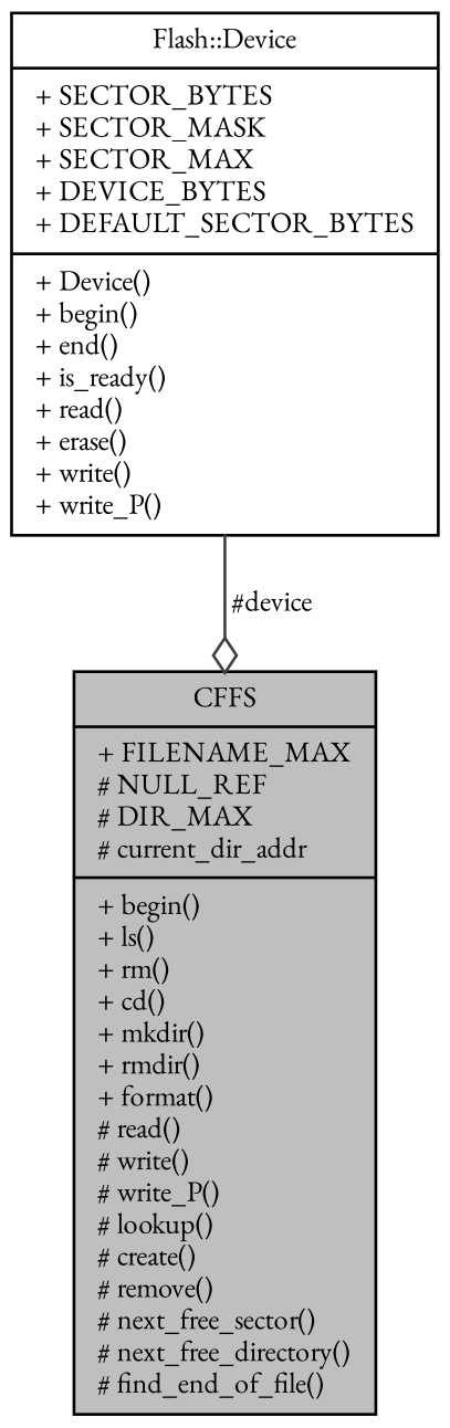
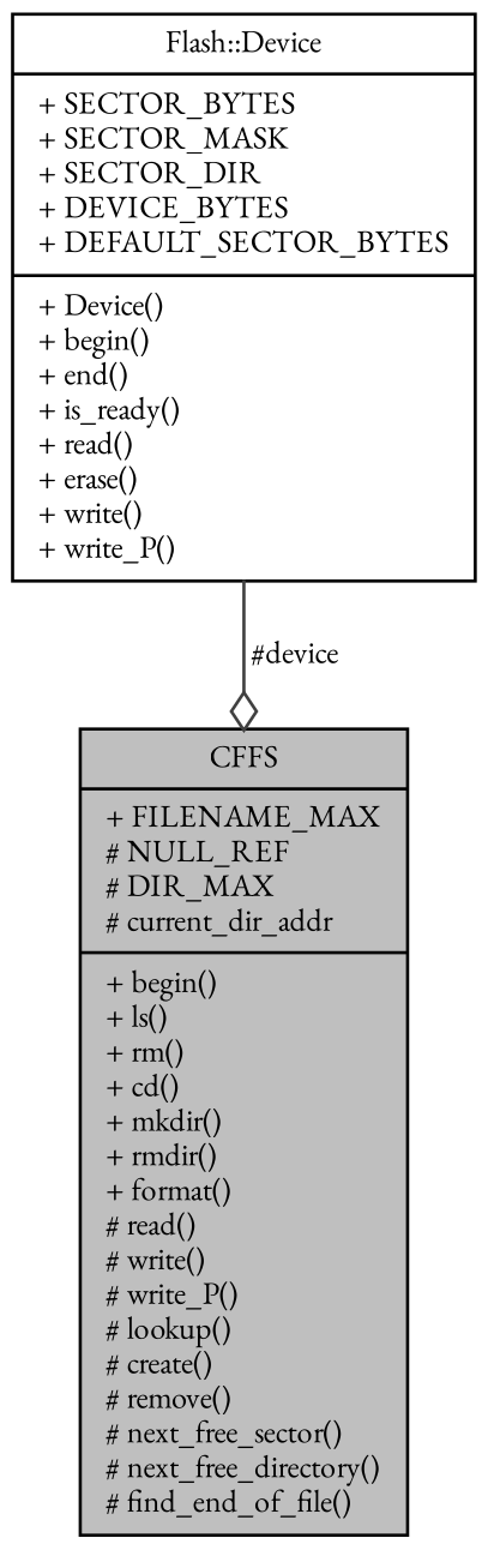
  digraph {
    fontname="EB Garamond"
    node [color=black fontname="EB Garamond" fontsize=10 shape=record style=filled]
    n1 [fillcolor=grey75 fontcolor=black height=0.2 label="{CFFS\n|+ FILENAME_MAX\l# NULL_REF\l# DIR_MAX\l# current_dir_addr\l|+ begin()\l+ ls()\l+ rm()\l+ cd()\l+ mkdir()\l+ rmdir()\l+ format()\l# read()\l# write()\l# write_P()\l# lookup()\l# create()\l# remove()\l# next_free_sector()\l# next_free_directory()\l# find_end_of_file()\l}" width=0.4]
-   n2 [fillcolor=white height=0.2 label="{Flash::Device\n|+ SECTOR_BYTES\l+ SECTOR_MASK\l+ SECTOR_MAX\l+ DEVICE_BYTES\l+ DEFAULT_SECTOR_BYTES\l|+ Device()\l+ begin()\l+ end()\l+ is_ready()\l+ read()\l+ erase()\l+ write()\l+ write_P()\l}" width=0.4]
+   n2 [fillcolor=white height=0.2 label="{Flash::Device\n|+ SECTOR_BYTES\l+ SECTOR_MASK\l+ SECTOR_DIR\l+ DEVICE_BYTES\l+ DEFAULT_SECTOR_BYTES\l|+ Device()\l+ begin()\l+ end()\l+ is_ready()\l+ read()\l+ erase()\l+ write()\l+ write_P()\l}" width=0.4]
    n2 -> n1 [arrowhead=odiamond color=grey25 fontname="EB Garamond" fontsize=10 label=" #device" labelfontname=Helvetica labelfontsize=10 style=solid]
  }
